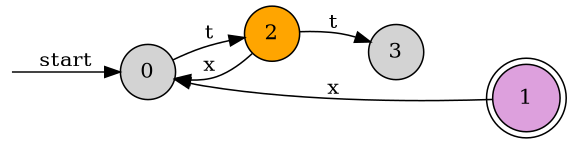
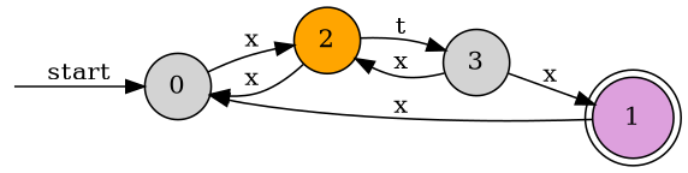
  digraph {
    rankdir=LR
    node [shape=circle style=filled fillcolor=lightgrey]
    __start [shape=point style=invis fillcolor=""]
    0
    2 [fillcolor=orange]
    1 [fillcolor=plum shape=doublecircle]
    3
    __start -> 0 [label=start]
-   0 -> 2 [label=t]
+   0 -> 2 [label=x]
    2 -> 0 [label=x]
    2 -> 3 [label=t]
    1 -> 0 [label=x]
+   3 -> 2 [label=x]
+   3 -> 1 [label=x]
  }
